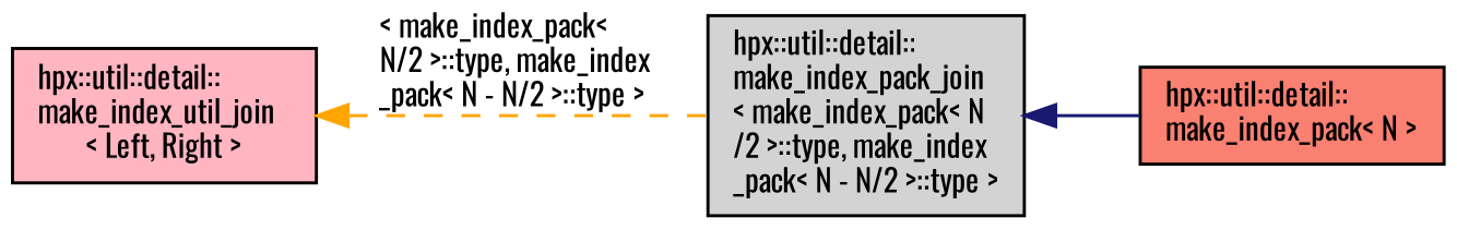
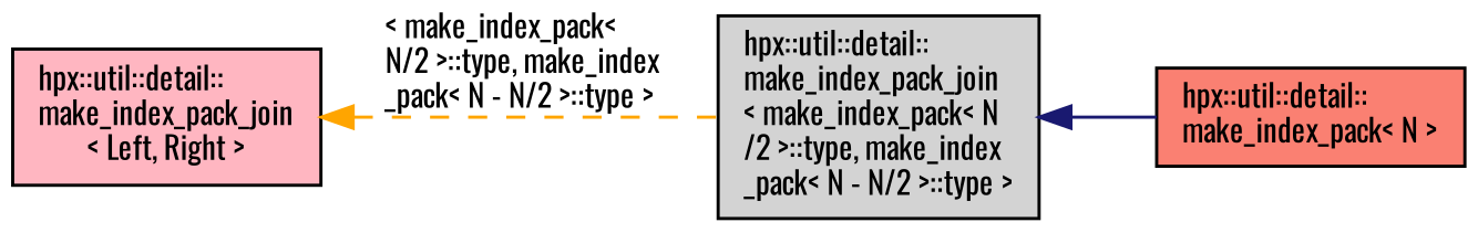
  digraph {
    rankdir=LR
    fontname=Oswald
    node [color=black fontname=Oswald fontsize=10 shape=record style=filled]
    edge [dir=back fontname=Oswald fontsize=10 labelfontname=Helvetica labelfontsize=10]
    n1 [fillcolor=salmon fontcolor=black height=0.2 label="hpx::util::detail::\lmake_index_pack\< N \>" width=0.4]
    n2 [fillcolor=lightgrey height=0.2 label="hpx::util::detail::\lmake_index_pack_join\l\< make_index_pack\< N\l/2 \>::type, make_index\l_pack\< N - N/2 \>::type \>" width=0.4]
-   n3 [fillcolor=lightpink height=0.2 label="hpx::util::detail::\lmake_index_util_join\l\< Left, Right \>" width=0.4]
+   n3 [fillcolor=lightpink height=0.2 label="hpx::util::detail::\lmake_index_pack_join\l\< Left, Right \>" width=0.4]
    n2 -> n1 [color=midnightblue style=solid]
    n3 -> n2 [color=orange label=" \< make_index_pack\<\l N/2 \>::type, make_index\l_pack\< N - N/2 \>::type \>" style=dashed]
  }
